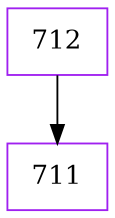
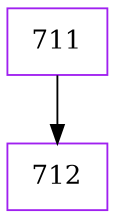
  digraph {
    node [shape=record color=purple]
    n1 [label="{711}"]
    n2 [label="{712}"]
-   n2 -> n1
+   n1 -> n2
  }
